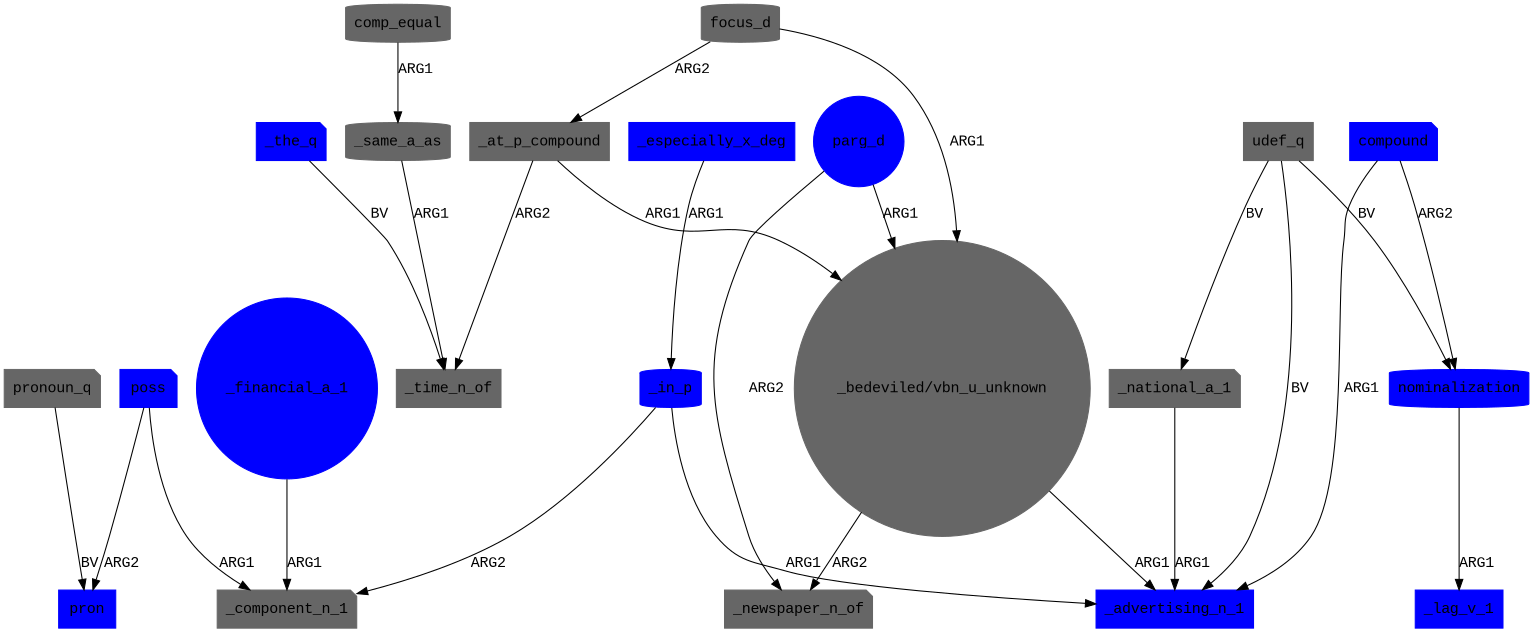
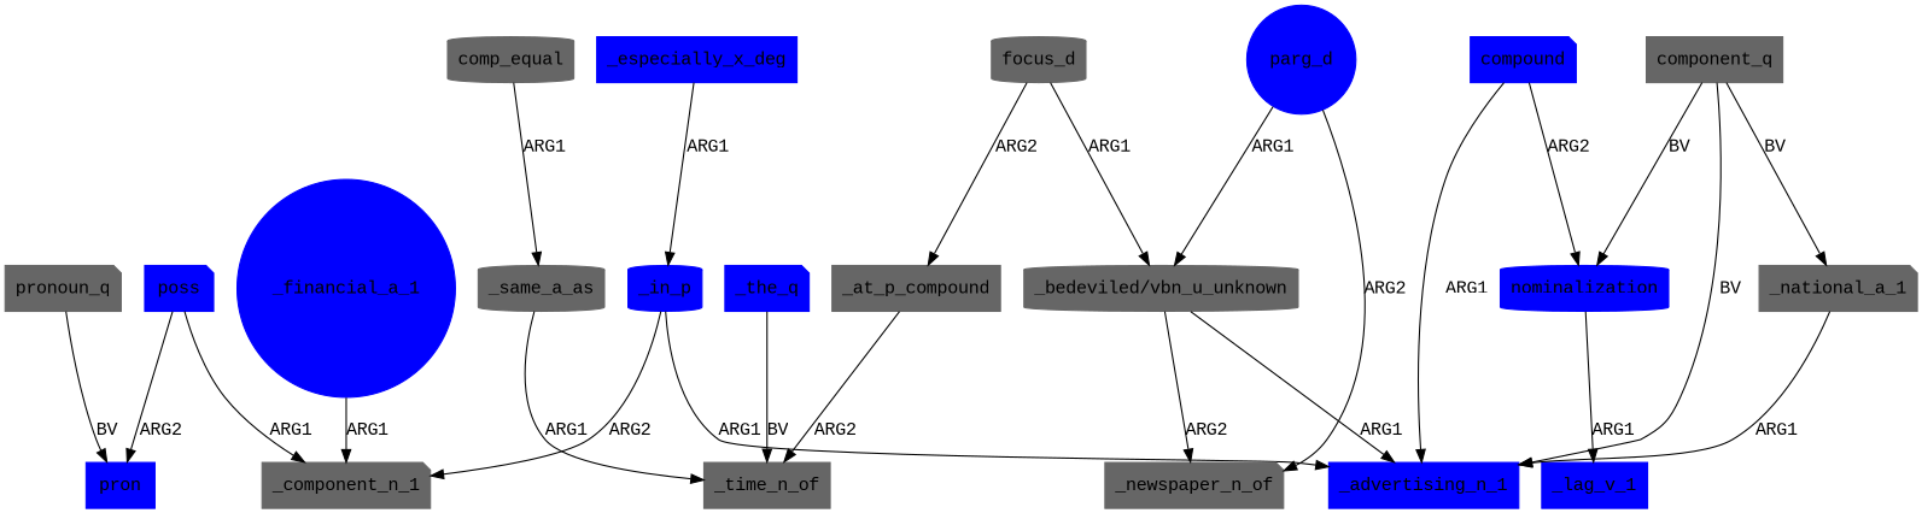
  digraph {
    fontname="Liberation Mono"
    node [color=blue fontname="Liberation Mono" shape=note style=filled]
    edge [fontname="Liberation Mono"]
    _in_p [shape=cylinder]
    _component_n_1 [color=gray40]
    _advertising_n_1 [shape=box]
    n4 [color=gray40 label=_at_p_compound shape=box]
-   "_bedeviled/vbn_u_unknown" [color=gray40 shape=circle]
+   "_bedeviled/vbn_u_unknown" [color=gray40 shape=cylinder]
    _time_n_of [color=gray40 shape=box]
    _newspaper_n_of [color=gray40]
    compound
    nominalization [shape=cylinder]
    _lag_v_1 [shape=box]
-   udef_q [color=gray40 shape=box]
+   udef_q [color=gray40 shape=box label=component_q]
    _national_a_1 [color=gray40]
    parg_d [shape=circle]
    _same_a_as [color=gray40 shape=cylinder]
    pron [shape=box]
    pronoun_q [color=gray40]
    poss
    _the_q
    _especially_x_deg [shape=box]
    focus_d [color=gray40 shape=cylinder]
    _financial_a_1 [shape=circle]
    comp_equal [color=gray40 shape=cylinder]
    _in_p -> _component_n_1 [label=ARG2]
    _in_p -> _advertising_n_1 [label=ARG1]
-   n4 -> "_bedeviled/vbn_u_unknown" [label=ARG1]
    n4 -> _time_n_of [label=ARG2]
    "_bedeviled/vbn_u_unknown" -> _advertising_n_1 [label=ARG1]
    "_bedeviled/vbn_u_unknown" -> _newspaper_n_of [label=ARG2]
    compound -> _advertising_n_1 [label=ARG1]
    compound -> nominalization [label=ARG2]
    nominalization -> _lag_v_1 [label=ARG1]
    udef_q -> _advertising_n_1 [label=BV]
    udef_q -> nominalization [label=BV]
    udef_q -> _national_a_1 [label=BV]
    _national_a_1 -> _advertising_n_1 [label=ARG1]
    parg_d -> "_bedeviled/vbn_u_unknown" [label=ARG1]
    parg_d -> _newspaper_n_of [label=ARG2]
    _same_a_as -> _time_n_of [label=ARG1]
    pronoun_q -> pron [label=BV]
    poss -> _component_n_1 [label=ARG1]
    poss -> pron [label=ARG2]
    _the_q -> _time_n_of [label=BV]
    _especially_x_deg -> _in_p [label=ARG1]
    focus_d -> n4 [label=ARG2]
    focus_d -> "_bedeviled/vbn_u_unknown" [label=ARG1]
    _financial_a_1 -> _component_n_1 [label=ARG1]
    comp_equal -> _same_a_as [label=ARG1]
  }
